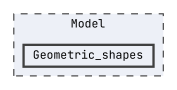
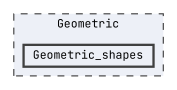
  digraph {
    compound=true
    fontname="JetBrains Mono"
    n1 [color=grey25 fillcolor="#edf0f7" fontname="JetBrains Mono" fontsize=10 height=0.2 label=Geometric_shapes shape=box style="filled,bold" width=0.4]
    subgraph cluster_1 {
      bgcolor="#edf0f7"
      fontsize=10
-     label=Model
+     label=Geometric
      pencolor=grey25
      style="filled,dashed"
      n1
    }
  }
